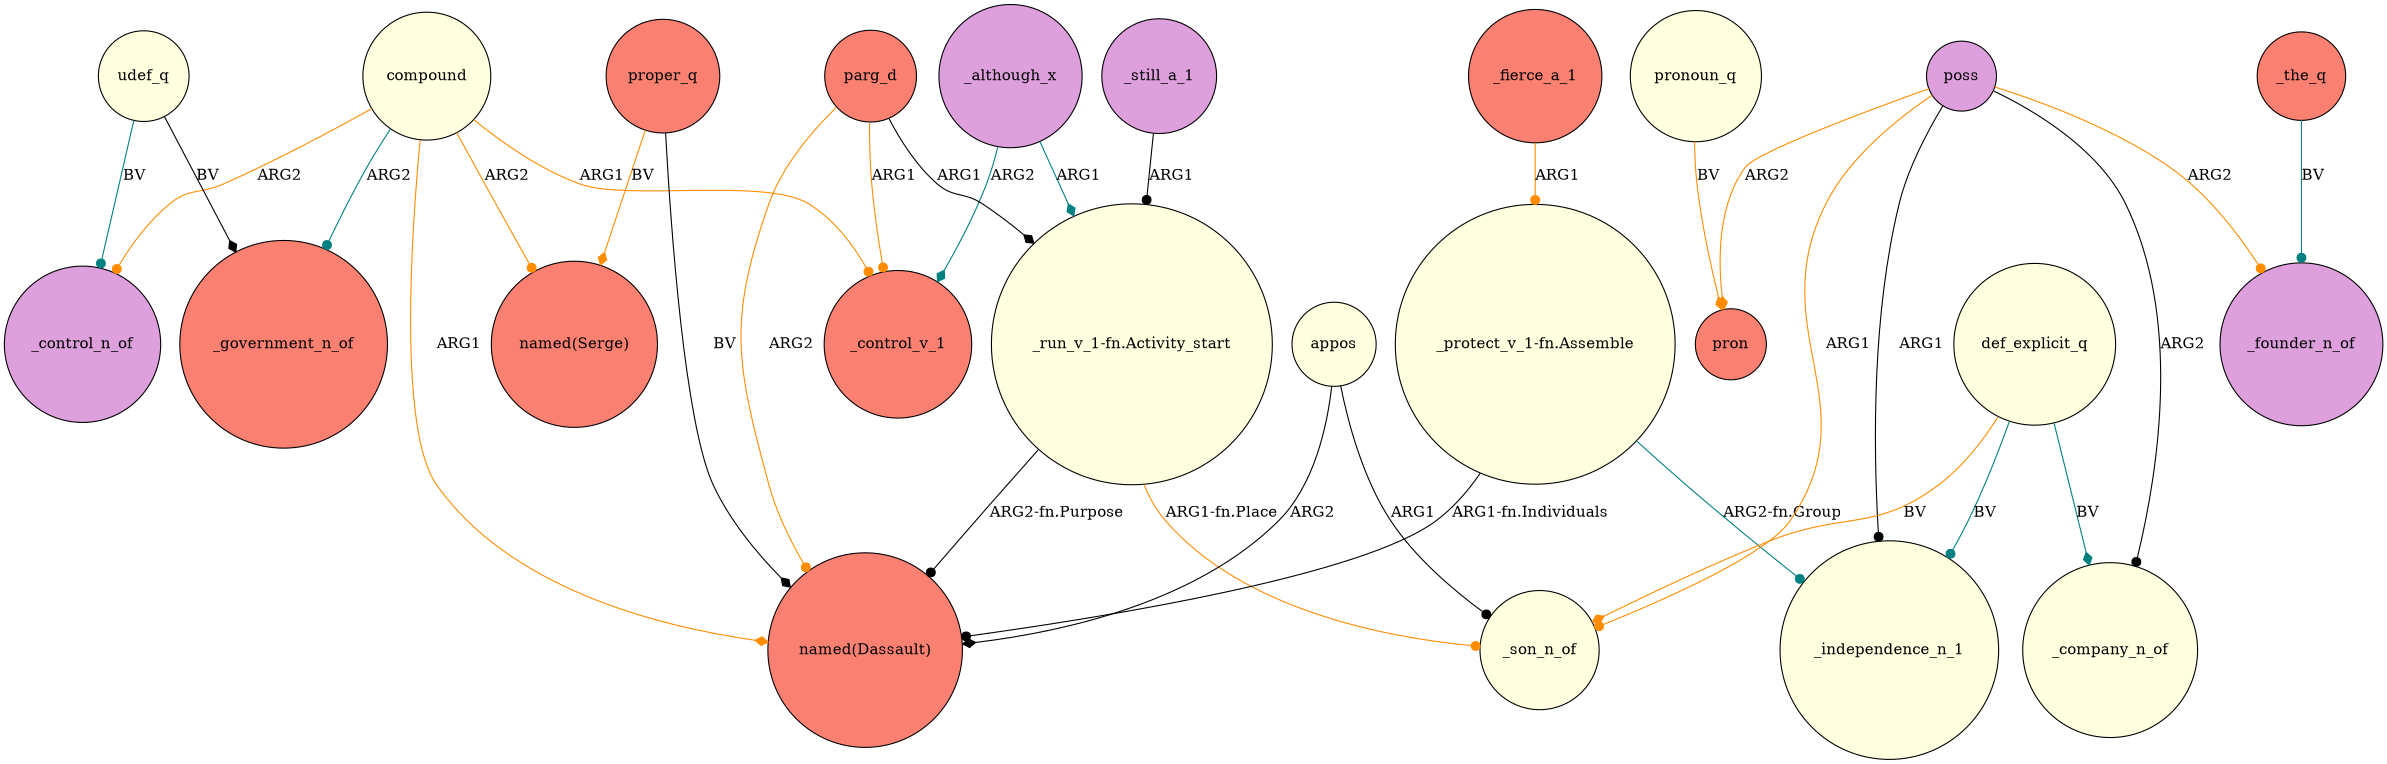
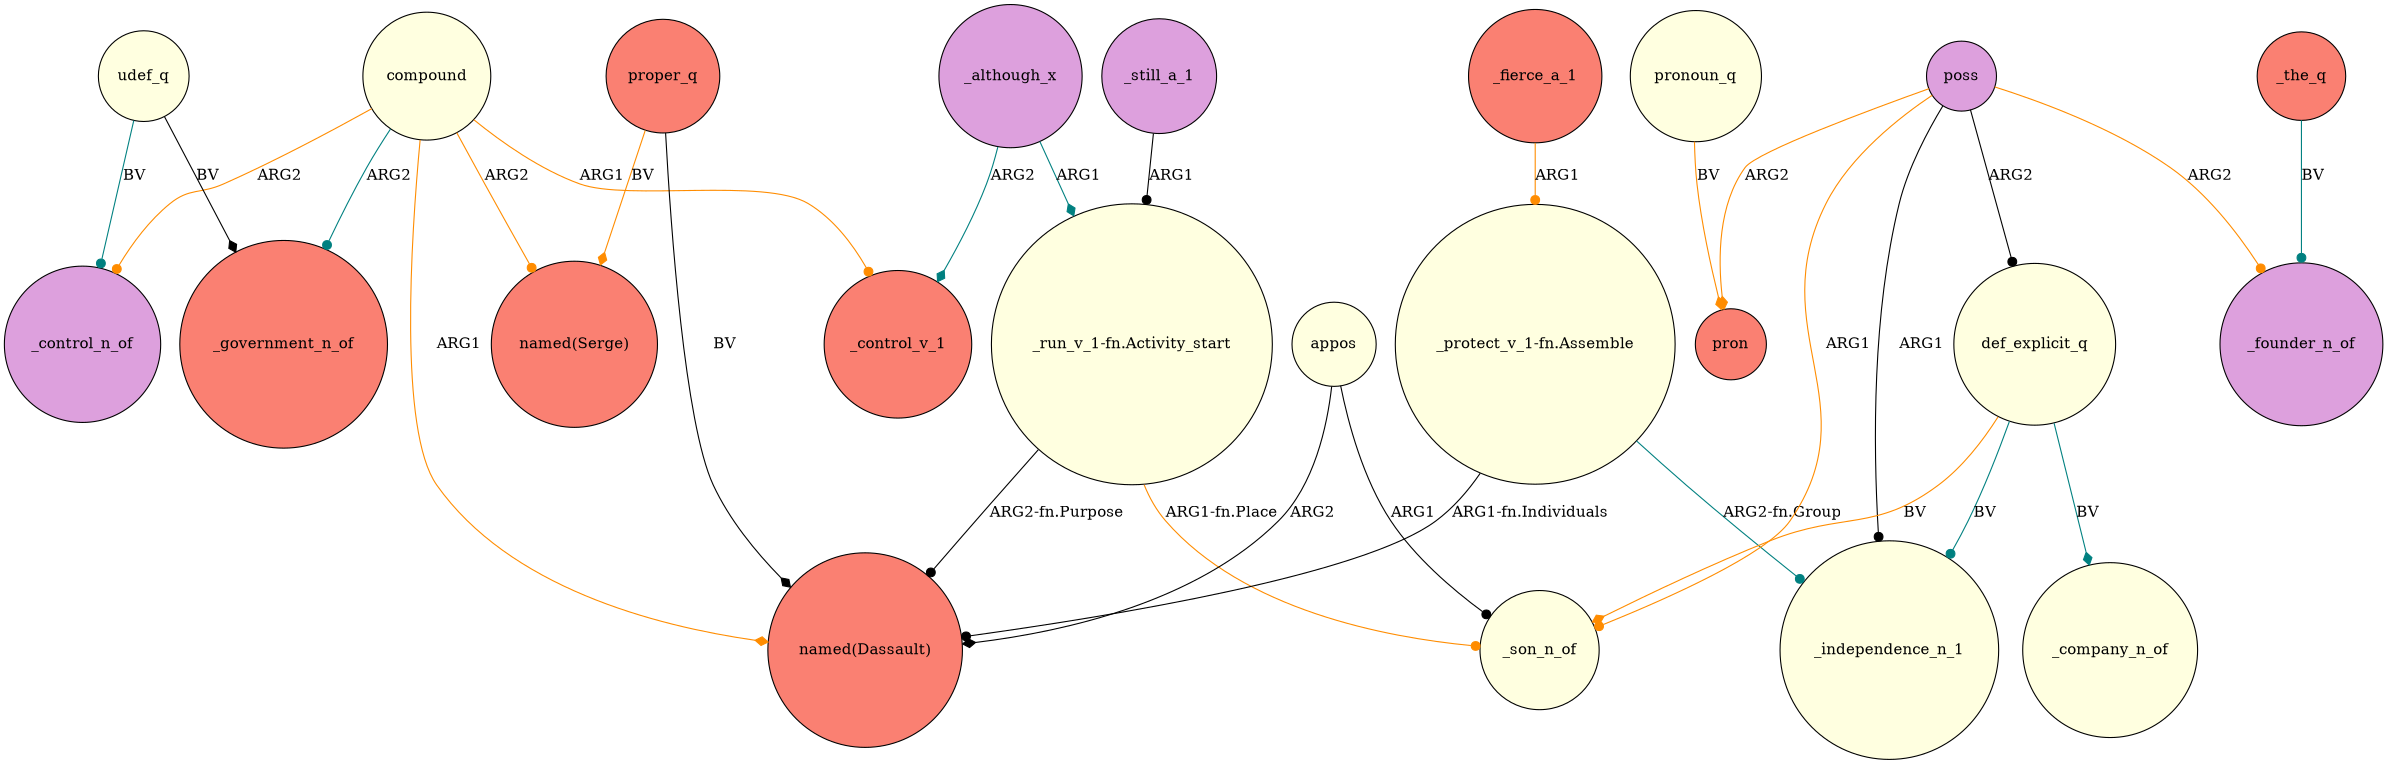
  digraph {
    node [fillcolor=lightyellow shape=circle style=filled]
    edge [arrowhead=dot color=darkorange]
    n1 [fillcolor=plum label=_control_n_of]
    compound
    _control_v_1 [fillcolor=salmon]
    "named(Dassault)" [fillcolor=salmon]
    _government_n_of [fillcolor=salmon]
    "named(Serge)" [fillcolor=salmon]
    _although_x [fillcolor=plum]
    "_run_v_1-fn.Activity_start"
    _son_n_of
    _fierce_a_1 [fillcolor=salmon]
    "_protect_v_1-fn.Assemble"
    _independence_n_1
    proper_q [fillcolor=salmon]
    udef_q
    poss [fillcolor=plum]
    _founder_n_of [fillcolor=plum]
    pron [fillcolor=salmon]
    _company_n_of
    def_explicit_q
    pronoun_q
    appos
-   parg_d [fillcolor=salmon]
    _still_a_1 [fillcolor=plum]
    _the_q [fillcolor=salmon]
    compound -> n1 [label=ARG2]
    compound -> _control_v_1 [label=ARG1]
    compound -> "named(Dassault)" [arrowhead=diamond label=ARG1]
    compound -> _government_n_of [color=teal label=ARG2]
    compound -> "named(Serge)" [label=ARG2]
    _although_x -> _control_v_1 [arrowhead=diamond color=teal label=ARG2]
    _although_x -> "_run_v_1-fn.Activity_start" [arrowhead=diamond color=teal label=ARG1]
    "_run_v_1-fn.Activity_start" -> "named(Dassault)" [color=black label="ARG2-fn.Purpose"]
    "_run_v_1-fn.Activity_start" -> _son_n_of [label="ARG1-fn.Place"]
    _fierce_a_1 -> "_protect_v_1-fn.Assemble" [label=ARG1]
    "_protect_v_1-fn.Assemble" -> "named(Dassault)" [color=black label="ARG1-fn.Individuals"]
    "_protect_v_1-fn.Assemble" -> _independence_n_1 [color=teal label="ARG2-fn.Group"]
    proper_q -> "named(Dassault)" [arrowhead=diamond color=black label=BV]
    proper_q -> "named(Serge)" [arrowhead=diamond label=BV]
    udef_q -> n1 [color=teal label=BV]
    udef_q -> _government_n_of [arrowhead=diamond color=black label=BV]
    poss -> _son_n_of [label=ARG1]
    poss -> _independence_n_1 [color=black label=ARG1]
    poss -> _founder_n_of [label=ARG2]
    poss -> pron [arrowhead=diamond label=ARG2]
-   poss -> _company_n_of [color=black label=ARG2]
+   poss -> def_explicit_q [color=black label=ARG2]
    def_explicit_q -> _son_n_of [arrowhead=diamond label=BV]
    def_explicit_q -> _independence_n_1 [color=teal label=BV]
    def_explicit_q -> _company_n_of [arrowhead=diamond color=teal label=BV]
    pronoun_q -> pron [arrowhead=diamond label=BV]
    appos -> "named(Dassault)" [arrowhead=diamond color=black label=ARG2]
    appos -> _son_n_of [color=black label=ARG1]
-   parg_d -> _control_v_1 [label=ARG1]
-   parg_d -> "named(Dassault)" [label=ARG2]
-   parg_d -> "_run_v_1-fn.Activity_start" [arrowhead=diamond color=black label=ARG1]
    _still_a_1 -> "_run_v_1-fn.Activity_start" [color=black label=ARG1]
    _the_q -> _founder_n_of [color=teal label=BV]
  }
